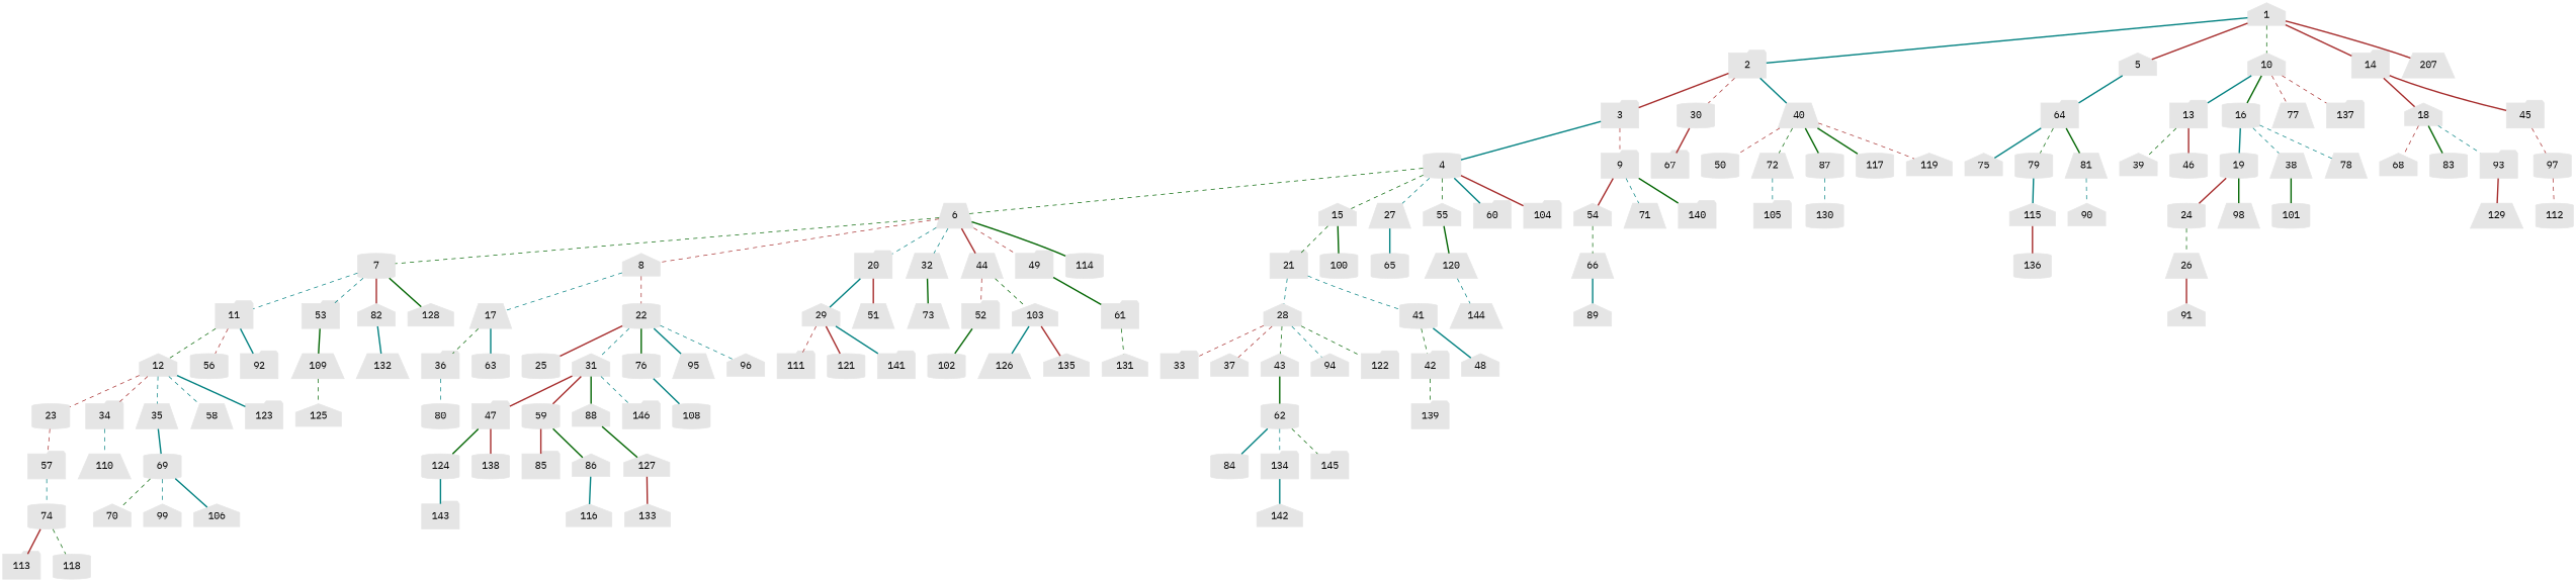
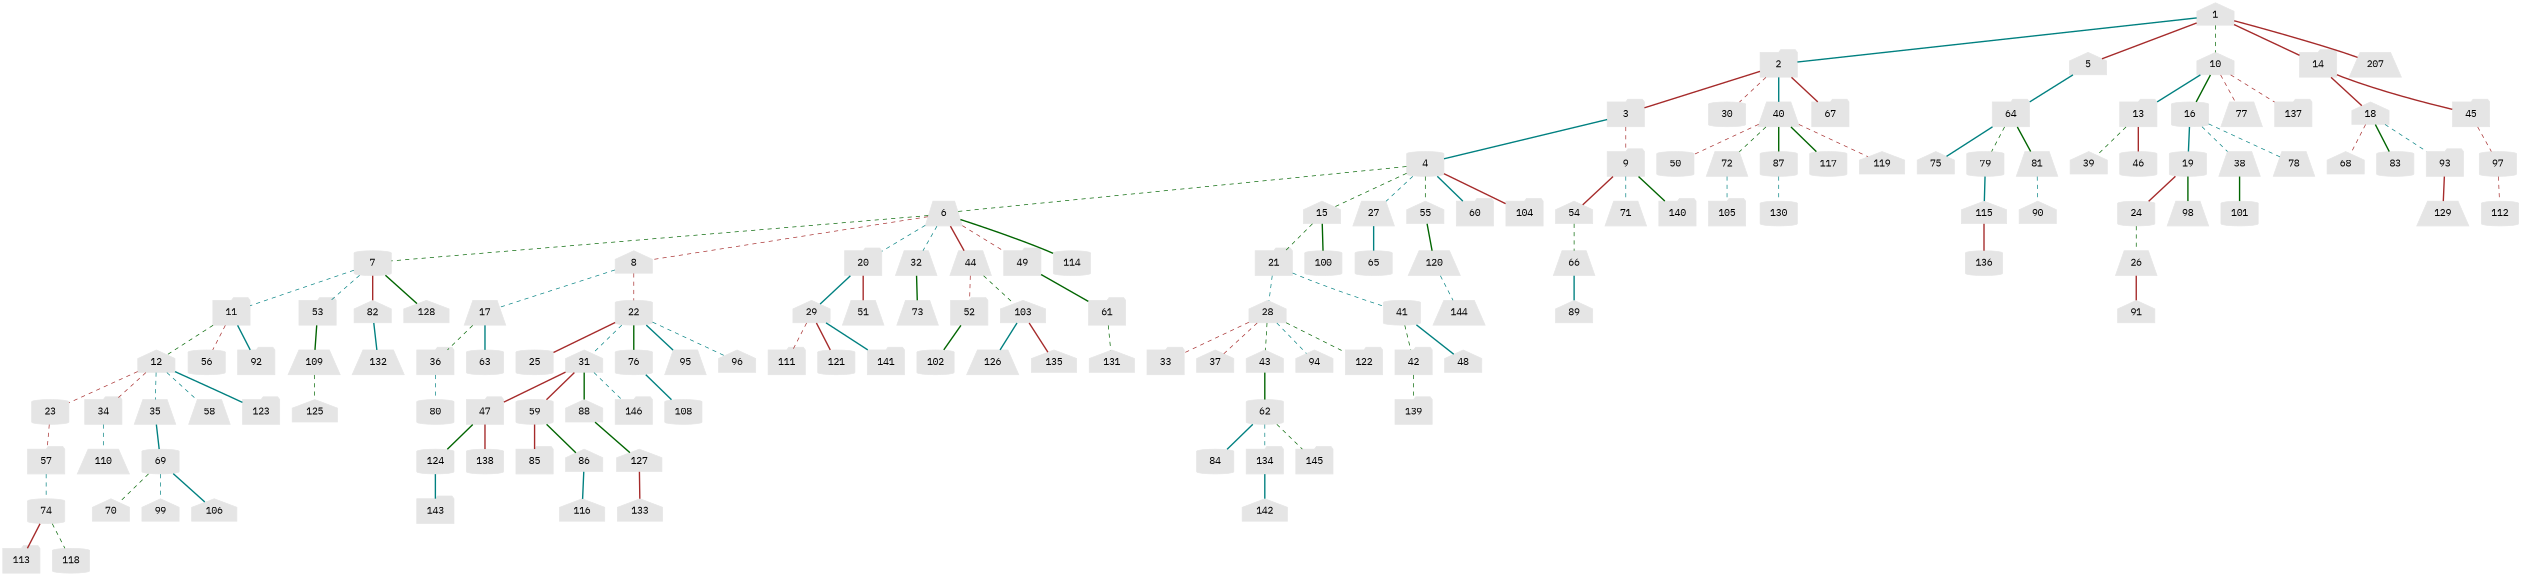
  graph {
    fontname="IBM Plex Mono"
    node [color=gray90 fontname="IBM Plex Mono" shape=house style=filled]
    edge [color=teal fontname="IBM Plex Mono" style=bold]
    2 [shape=folder]
    1
    5
    10
    14 [shape=folder]
    n6 [label=207 shape=trapezium]
    3 [shape=folder]
    30 [shape=cylinder]
    40 [shape=trapezium]
    64 [shape=folder]
    13 [shape=folder]
    16 [shape=cylinder]
    77 [shape=trapezium]
    137 [shape=folder]
    18
    45 [shape=folder]
    4 [shape=cylinder]
    9 [shape=folder]
    67 [shape=folder]
    50 [shape=cylinder]
    72 [shape=trapezium]
    87 [shape=cylinder]
    117 [shape=cylinder]
    119
    6 [shape=trapezium]
    15
    27 [shape=trapezium]
    55
    60 [shape=folder]
    104 [shape=folder]
    54
    71 [shape=trapezium]
    140 [shape=folder]
    7 [shape=cylinder]
    8
    20 [shape=folder]
    32 [shape=trapezium]
    44 [shape=trapezium]
    49 [shape=folder]
    114 [shape=cylinder]
    21 [shape=folder]
    100 [shape=cylinder]
    65 [shape=cylinder]
    120 [shape=trapezium]
    75
    79 [shape=cylinder]
    81 [shape=trapezium]
    11 [shape=folder]
    53 [shape=folder]
    82
    128
    17 [shape=trapezium]
    22 [shape=cylinder]
    29
    51 [shape=trapezium]
    73 [shape=trapezium]
    52 [shape=folder]
    103
    61 [shape=folder]
    12
    56 [shape=cylinder]
    92 [shape=folder]
    109 [shape=trapezium]
    132 [shape=trapezium]
    36 [shape=folder]
    63 [shape=cylinder]
    25 [shape=cylinder]
    31
    76 [shape=cylinder]
    95 [shape=trapezium]
    96
    66 [shape=trapezium]
    39
    46 [shape=cylinder]
    19 [shape=cylinder]
    38 [shape=trapezium]
    78 [shape=trapezium]
    23 [shape=cylinder]
    34 [shape=folder]
    35 [shape=trapezium]
    58 [shape=trapezium]
    123 [shape=folder]
    57 [shape=folder]
    110 [shape=trapezium]
    69 [shape=cylinder]
    68
    83 [shape=cylinder]
    93 [shape=folder]
    97 [shape=cylinder]
    28
    41 [shape=cylinder]
    24 [shape=cylinder]
    98 [shape=trapezium]
    101 [shape=cylinder]
    80 [shape=cylinder]
    129 [shape=trapezium]
    26 [shape=trapezium]
    111 [shape=folder]
    121 [shape=cylinder]
    141 [shape=folder]
    33 [shape=folder]
    37
    43
    94
    122 [shape=folder]
    42 [shape=folder]
    48
    47 [shape=folder]
    59 [shape=cylinder]
    88
    146 [shape=folder]
    108 [shape=cylinder]
    74 [shape=cylinder]
    91
    62 [shape=cylinder]
    124 [shape=cylinder]
    138 [shape=cylinder]
    85 [shape=folder]
    86
    127
    70
    99
    106
    105 [shape=folder]
    130 [shape=cylinder]
    139 [shape=folder]
    84 [shape=cylinder]
    134 [shape=folder]
    145 [shape=folder]
    102 [shape=cylinder]
    126 [shape=trapezium]
    135
    112 [shape=cylinder]
    143 [shape=folder]
    131
    125
    89
    144 [shape=trapezium]
    113 [shape=folder]
    118 [shape=cylinder]
    116
    142
    115
    90
    136 [shape=cylinder]
    133
    2 -- 3 [color=brown]
    2 -- 30 [color=brown style=dashed]
    2 -- 40
    1 -- 2
    1 -- 5 [color=brown]
    1 -- 10 [color=darkgreen style=dashed]
    1 -- 14 [color=brown]
    1 -- n6 [color=brown]
    5 -- 64
    10 -- 13
    10 -- 16 [color=darkgreen]
    10 -- 77 [color=brown style=dashed]
    10 -- 137 [color=brown style=dashed]
    14 -- 18 [color=brown]
    14 -- 45 [color=brown]
    3 -- 4
    3 -- 9 [color=brown style=dashed]
-   30 -- 67 [color=brown]
+   2 -- 67 [color=brown]
    40 -- 50 [color=brown style=dashed]
    40 -- 72 [color=darkgreen style=dashed]
    40 -- 87 [color=darkgreen]
    40 -- 117 [color=darkgreen]
    40 -- 119 [color=brown style=dashed]
    64 -- 75
    64 -- 79 [color=darkgreen style=dashed]
    64 -- 81 [color=darkgreen]
    13 -- 39 [color=darkgreen style=dashed]
    13 -- 46 [color=brown]
    16 -- 19
    16 -- 38 [style=dashed]
    16 -- 78 [style=dashed]
    18 -- 68 [color=brown style=dashed]
    18 -- 83 [color=darkgreen]
    18 -- 93 [style=dashed]
    45 -- 97 [color=brown style=dashed]
    4 -- 6 [color=darkgreen style=dashed]
    4 -- 15 [color=darkgreen style=dashed]
    4 -- 27 [style=dashed]
    4 -- 55 [color=darkgreen style=dashed]
    4 -- 60
    4 -- 104 [color=brown]
    9 -- 54 [color=brown]
    9 -- 71 [style=dashed]
    9 -- 140 [color=darkgreen]
    72 -- 105 [style=dashed]
    87 -- 130 [style=dashed]
    6 -- 7 [color=darkgreen style=dashed]
    6 -- 8 [color=brown style=dashed]
    6 -- 20 [style=dashed]
    6 -- 32 [style=dashed]
    6 -- 44 [color=brown]
    6 -- 49 [color=brown style=dashed]
    6 -- 114 [color=darkgreen]
    15 -- 21 [color=darkgreen style=dashed]
    15 -- 100 [color=darkgreen]
    27 -- 65
    55 -- 120 [color=darkgreen]
    54 -- 66 [color=darkgreen style=dashed]
    7 -- 11 [style=dashed]
    7 -- 53 [style=dashed]
    7 -- 82 [color=brown]
    7 -- 128 [color=darkgreen]
    8 -- 17 [style=dashed]
    8 -- 22 [color=brown style=dashed]
    20 -- 29
    20 -- 51 [color=brown]
    32 -- 73 [color=darkgreen]
    44 -- 52 [color=brown style=dashed]
    44 -- 103 [color=darkgreen style=dashed]
    49 -- 61 [color=darkgreen]
    21 -- 28 [style=dashed]
    21 -- 41 [style=dashed]
    120 -- 144 [style=dashed]
    79 -- 115
    81 -- 90 [style=dashed]
    11 -- 12 [color=darkgreen style=dashed]
    11 -- 56 [color=brown style=dashed]
    11 -- 92
    53 -- 109 [color=darkgreen]
    82 -- 132
    17 -- 36 [color=darkgreen style=dashed]
    17 -- 63
    22 -- 25 [color=brown]
    22 -- 31 [style=dashed]
    22 -- 76 [color=darkgreen]
    22 -- 95
    22 -- 96 [style=dashed]
    29 -- 111 [color=brown style=dashed]
    29 -- 121 [color=brown]
    29 -- 141
    52 -- 102 [color=darkgreen]
    103 -- 126
    103 -- 135 [color=brown]
    61 -- 131 [color=darkgreen style=dashed]
    12 -- 23 [color=brown style=dashed]
    12 -- 34 [color=brown style=dashed]
    12 -- 35 [style=dashed]
    12 -- 58 [style=dashed]
    12 -- 123
    109 -- 125 [color=darkgreen style=dashed]
    36 -- 80 [style=dashed]
    31 -- 47 [color=brown]
    31 -- 59 [color=brown]
    31 -- 88 [color=darkgreen]
    31 -- 146 [style=dashed]
    76 -- 108
    66 -- 89
    19 -- 24 [color=brown]
    19 -- 98 [color=darkgreen]
    38 -- 101 [color=darkgreen]
    23 -- 57 [color=brown style=dashed]
    34 -- 110 [style=dashed]
    35 -- 69
    57 -- 74 [style=dashed]
    69 -- 70 [color=darkgreen style=dashed]
    69 -- 99 [style=dashed]
    69 -- 106
    93 -- 129 [color=brown]
    97 -- 112 [color=brown style=dashed]
    28 -- 33 [color=brown style=dashed]
    28 -- 37 [color=brown style=dashed]
    28 -- 43 [color=darkgreen style=dashed]
    28 -- 94 [style=dashed]
    28 -- 122 [color=darkgreen style=dashed]
    41 -- 42 [color=darkgreen style=dashed]
    41 -- 48
    24 -- 26 [color=darkgreen style=dashed]
    26 -- 91 [color=brown]
    43 -- 62 [color=darkgreen]
    42 -- 139 [color=darkgreen style=dashed]
    47 -- 124 [color=darkgreen]
    47 -- 138 [color=brown]
    59 -- 85 [color=brown]
    59 -- 86 [color=darkgreen]
    88 -- 127 [color=darkgreen]
    74 -- 113 [color=brown]
    74 -- 118 [color=darkgreen style=dashed]
    62 -- 84
    62 -- 134 [style=dashed]
    62 -- 145 [color=darkgreen style=dashed]
    124 -- 143
    86 -- 116
    127 -- 133 [color=brown]
    134 -- 142
    115 -- 136 [color=brown]
  }
